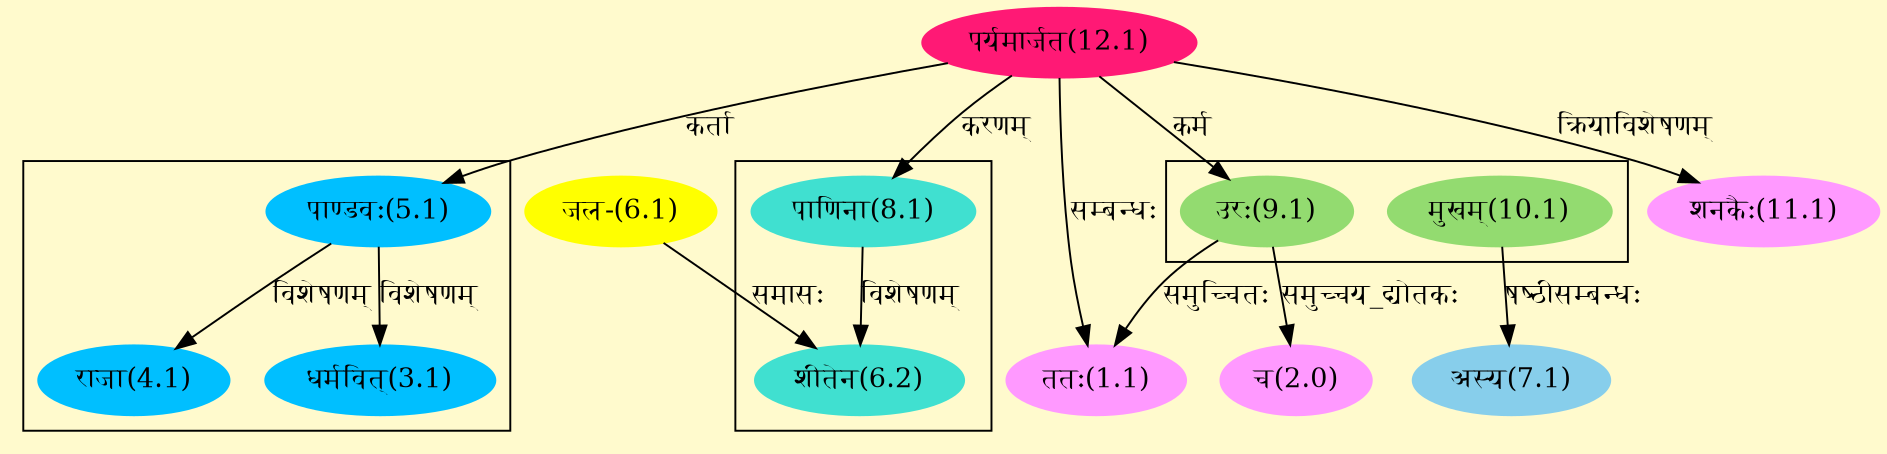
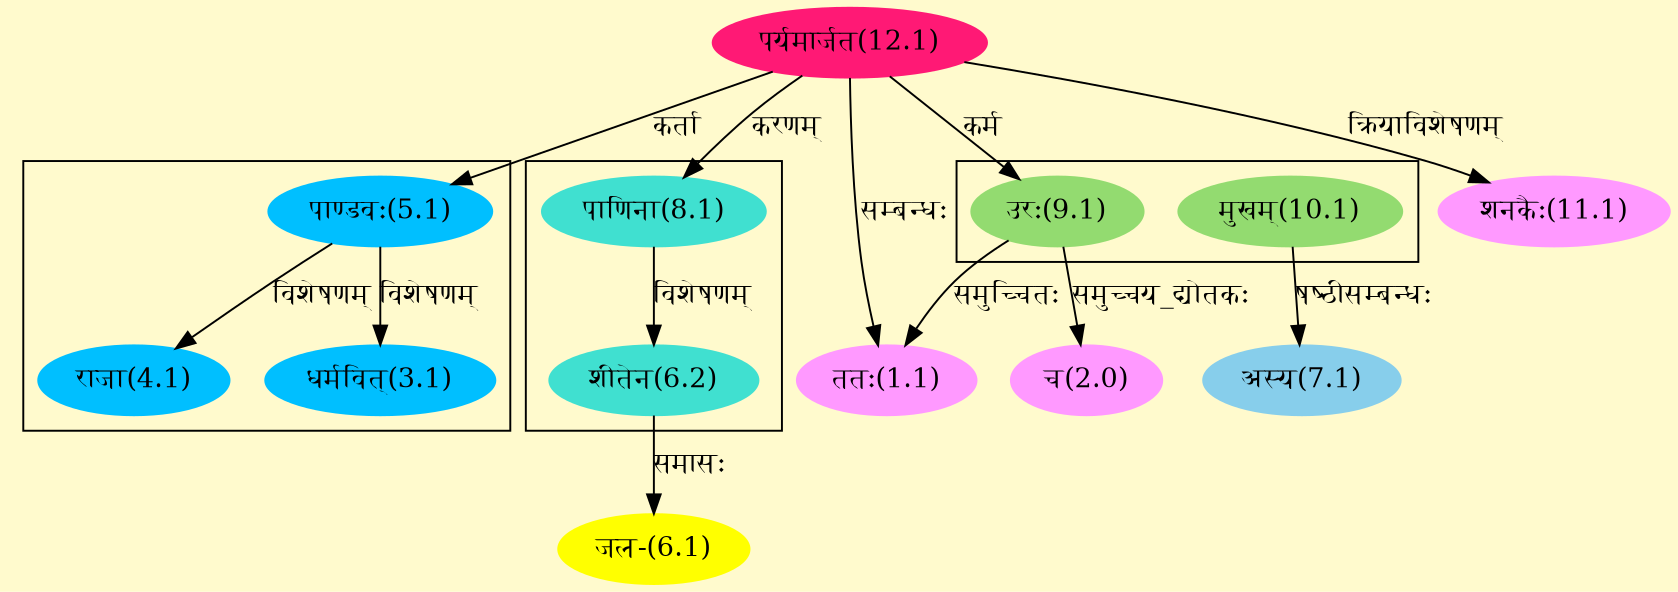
  digraph {
    bgcolor=lemonchiffon1
    compound=true
    rankdir=BT
    node [color="#00BFFF" style=filled]
    edge [dir=back]
    n1 [label="धर्मवित्(3.1)"]
    n2 [label="पाण्डवः(5.1)"]
    n3 [label="राजा(4.1)"]
    n4 [color="#40E0D0" label="शीतेन(6.2)"]
    n5 [color="#40E0D0" label="पाणिना(8.1)"]
    n6 [color="#93DB70" label="मुखम्(10.1)"]
    n7 [color="#93DB70" label="उरः(9.1)"]
    n8 [color="#FF1975" label="पर्यमार्जत(12.1)"]
    n9 [color="#FF99FF" label="ततः(1.1)"]
    n10 [color="#FF99FF" label="च(2.0)"]
    n11 [color="#FFFF00" label="जल-(6.1)"]
    n12 [color="#87CEEB" label="अस्य(7.1)"]
    n13 [color="#FF99FF" label="शनकैः(11.1)"]
    subgraph cluster_1 {
      n1
      n2
      n3
    }
    subgraph cluster_2 {
      n4
      n5
    }
    subgraph cluster_3 {
      n6
      n7
    }
    n1 -> n2 [label="विशेषणम्"]
    n2 -> n8 [label="कर्ता"]
    n3 -> n2 [label="विशेषणम्"]
    n4 -> n5 [label="विशेषणम्"]
    n5 -> n8 [label="करणम्"]
    n7 -> n8 [label="कर्म"]
    n9 -> n7 [label="समुच्चितः"]
    n9 -> n8 [label="सम्बन्धः"]
    n10 -> n7 [label="समुच्चय_द्योतकः"]
-   n4 -> n11 [label="समासः"]
+   n11 -> n4 [label="समासः"]
    n12 -> n6 [label="षष्ठीसम्बन्धः"]
    n13 -> n8 [label="क्रियाविशेषणम्"]
  }
